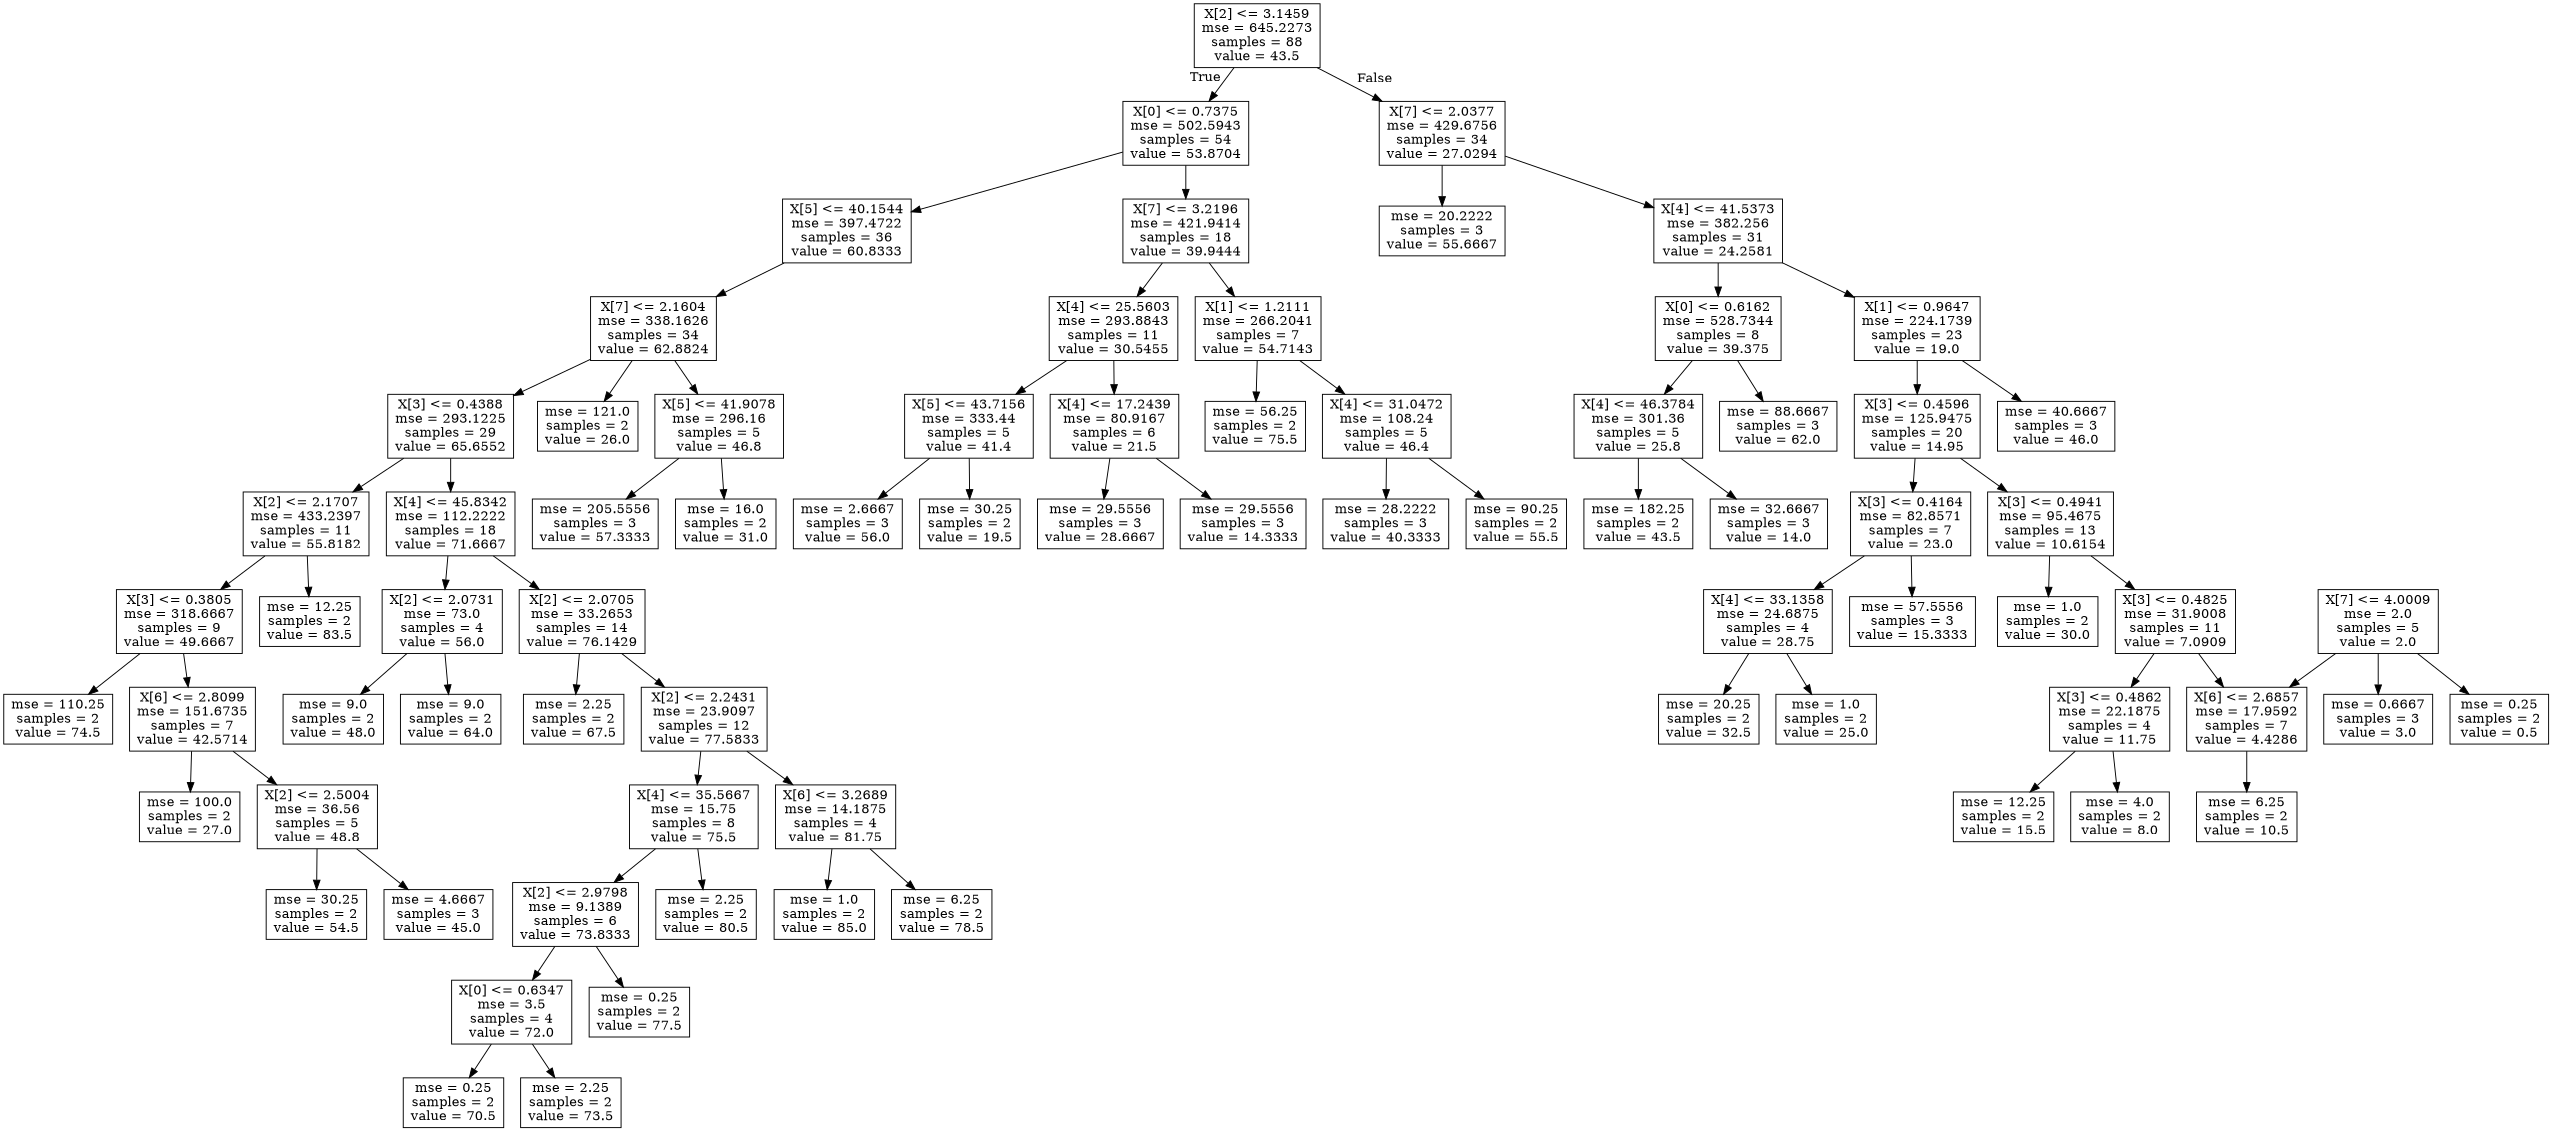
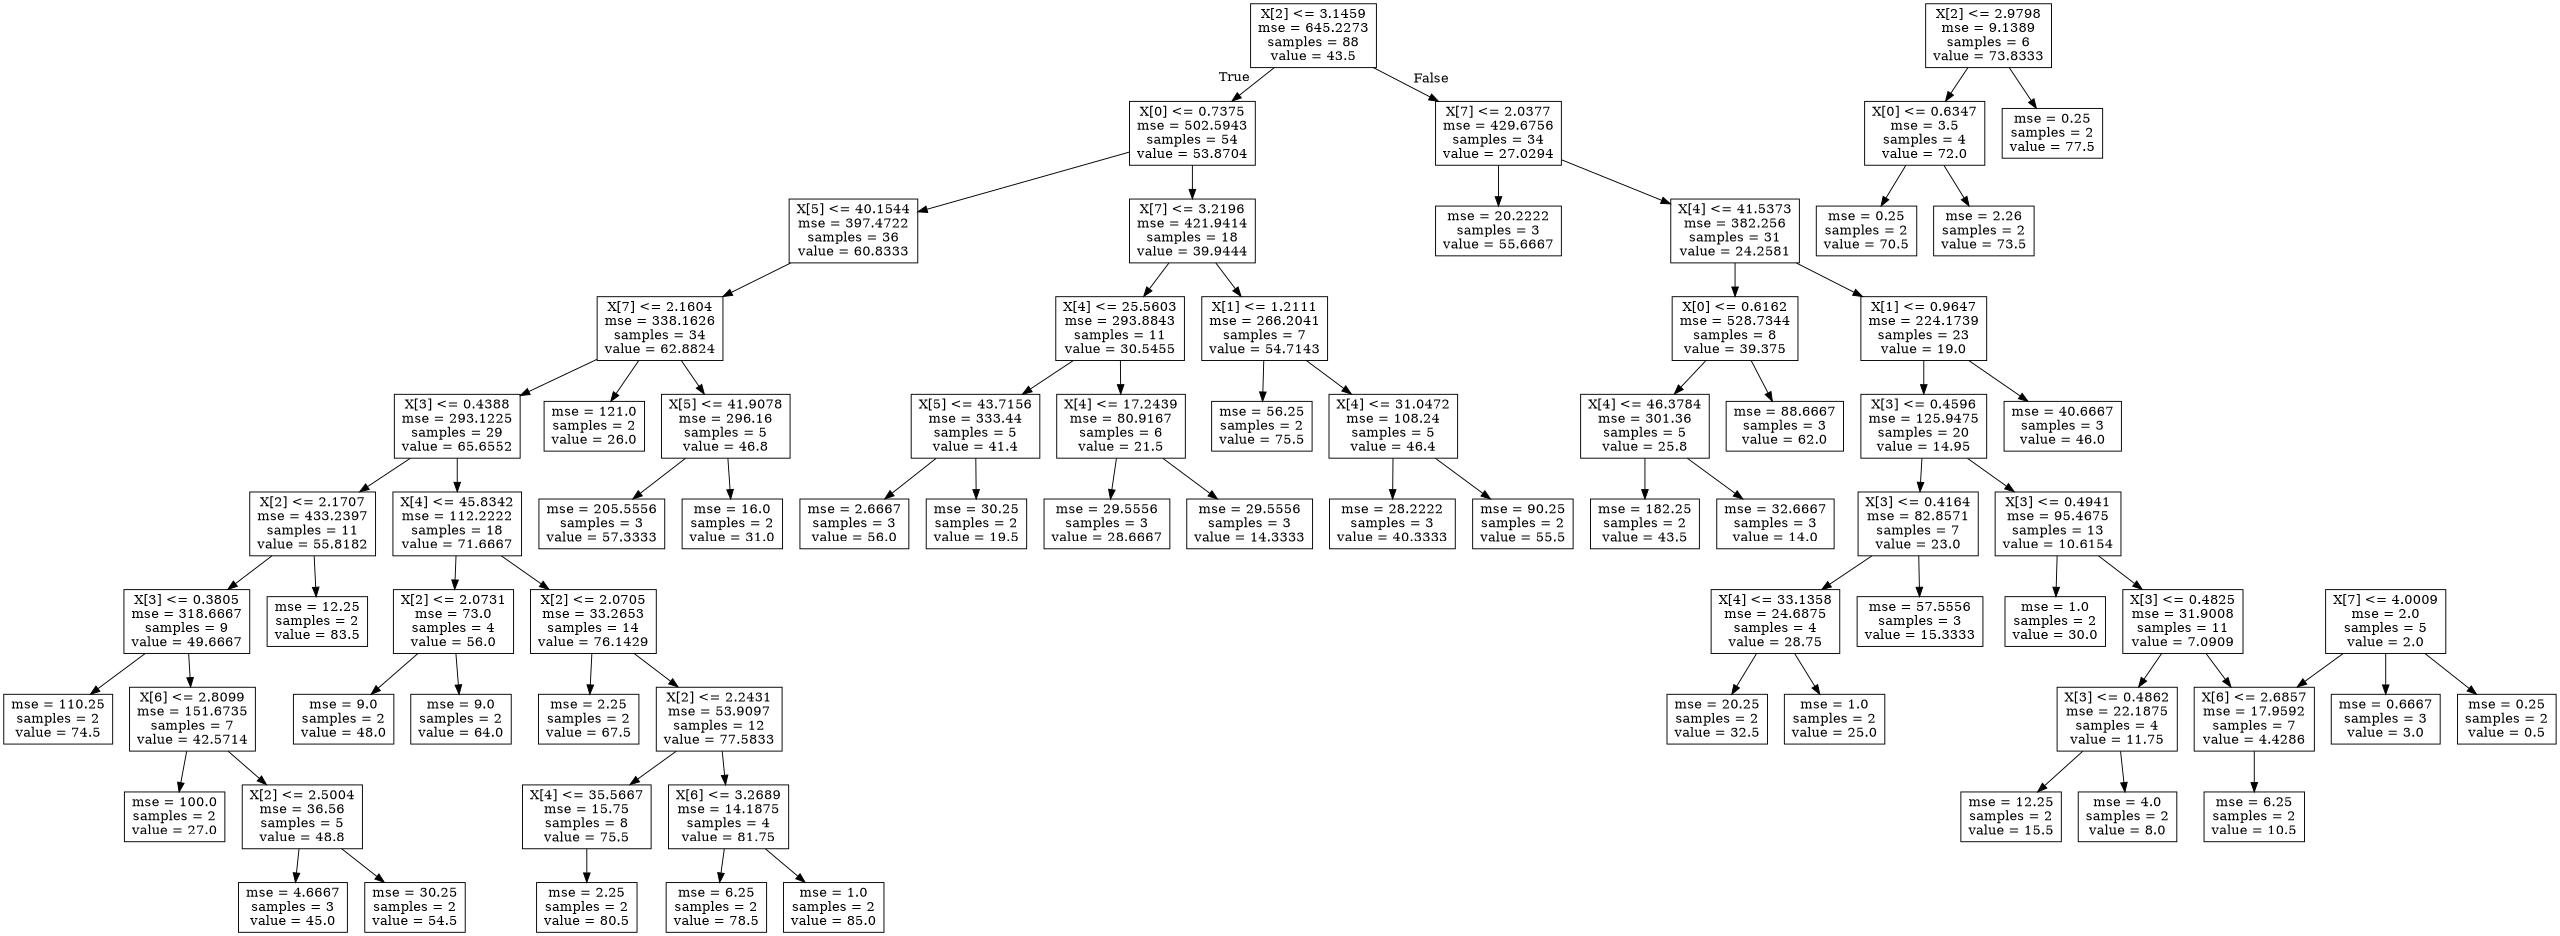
  digraph {
    node [shape=box]
    n1 [label="X[2] <= 3.1459\nmse = 645.2273\nsamples = 88\nvalue = 43.5"]
    n2 [label="X[0] <= 0.7375\nmse = 502.5943\nsamples = 54\nvalue = 53.8704"]
    n3 [label="X[7] <= 2.0377\nmse = 429.6756\nsamples = 34\nvalue = 27.0294"]
    n4 [label="X[5] <= 40.1544\nmse = 397.4722\nsamples = 36\nvalue = 60.8333"]
    n5 [label="X[7] <= 3.2196\nmse = 421.9414\nsamples = 18\nvalue = 39.9444"]
    n6 [label="mse = 20.2222\nsamples = 3\nvalue = 55.6667"]
    n7 [label="X[4] <= 41.5373\nmse = 382.256\nsamples = 31\nvalue = 24.2581"]
    n8 [label="X[7] <= 2.1604\nmse = 338.1626\nsamples = 34\nvalue = 62.8824"]
    n9 [label="X[1] <= 1.2111\nmse = 266.2041\nsamples = 7\nvalue = 54.7143"]
    n10 [label="X[4] <= 25.5603\nmse = 293.8843\nsamples = 11\nvalue = 30.5455"]
    n11 [label="mse = 121.0\nsamples = 2\nvalue = 26.0"]
    n12 [label="X[5] <= 41.9078\nmse = 296.16\nsamples = 5\nvalue = 46.8"]
    n13 [label="X[3] <= 0.4388\nmse = 293.1225\nsamples = 29\nvalue = 65.6552"]
    n14 [label="mse = 205.5556\nsamples = 3\nvalue = 57.3333"]
    n15 [label="mse = 16.0\nsamples = 2\nvalue = 31.0"]
    n16 [label="X[2] <= 2.1707\nmse = 433.2397\nsamples = 11\nvalue = 55.8182"]
    n17 [label="X[4] <= 45.8342\nmse = 112.2222\nsamples = 18\nvalue = 71.6667"]
    n18 [label="mse = 12.25\nsamples = 2\nvalue = 83.5"]
    n19 [label="X[3] <= 0.3805\nmse = 318.6667\nsamples = 9\nvalue = 49.6667"]
    n20 [label="X[2] <= 2.0705\nmse = 33.2653\nsamples = 14\nvalue = 76.1429"]
    n21 [label="X[2] <= 2.0731\nmse = 73.0\nsamples = 4\nvalue = 56.0"]
    n22 [label="mse = 110.25\nsamples = 2\nvalue = 74.5"]
    n23 [label="X[6] <= 2.8099\nmse = 151.6735\nsamples = 7\nvalue = 42.5714"]
    n24 [label="X[2] <= 2.5004\nmse = 36.56\nsamples = 5\nvalue = 48.8"]
    n25 [label="mse = 100.0\nsamples = 2\nvalue = 27.0"]
    n26 [label="mse = 30.25\nsamples = 2\nvalue = 54.5"]
    n27 [label="mse = 4.6667\nsamples = 3\nvalue = 45.0"]
    n28 [label="mse = 2.25\nsamples = 2\nvalue = 67.5"]
-   n29 [label="X[2] <= 2.2431\nmse = 23.9097\nsamples = 12\nvalue = 77.5833"]
+   n29 [label="X[2] <= 2.2431\nmse = 53.9097\nsamples = 12\nvalue = 77.5833"]
    n30 [label="mse = 9.0\nsamples = 2\nvalue = 48.0"]
    n31 [label="mse = 9.0\nsamples = 2\nvalue = 64.0"]
    n32 [label="X[6] <= 3.2689\nmse = 14.1875\nsamples = 4\nvalue = 81.75"]
    n33 [label="X[4] <= 35.5667\nmse = 15.75\nsamples = 8\nvalue = 75.5"]
    n34 [label="mse = 1.0\nsamples = 2\nvalue = 85.0"]
    n35 [label="mse = 6.25\nsamples = 2\nvalue = 78.5"]
    n36 [label="X[2] <= 2.9798\nmse = 9.1389\nsamples = 6\nvalue = 73.8333"]
    n37 [label="mse = 2.25\nsamples = 2\nvalue = 80.5"]
    n38 [label="X[0] <= 0.6347\nmse = 3.5\nsamples = 4\nvalue = 72.0"]
    n39 [label="mse = 0.25\nsamples = 2\nvalue = 77.5"]
    n40 [label="mse = 0.25\nsamples = 2\nvalue = 70.5"]
-   n41 [label="mse = 2.25\nsamples = 2\nvalue = 73.5"]
+   n41 [label="mse = 2.26\nsamples = 2\nvalue = 73.5"]
    n42 [label="X[4] <= 31.0472\nmse = 108.24\nsamples = 5\nvalue = 46.4"]
    n43 [label="mse = 56.25\nsamples = 2\nvalue = 75.5"]
    n44 [label="X[4] <= 17.2439\nmse = 80.9167\nsamples = 6\nvalue = 21.5"]
    n45 [label="X[5] <= 43.7156\nmse = 333.44\nsamples = 5\nvalue = 41.4"]
    n46 [label="mse = 28.2222\nsamples = 3\nvalue = 40.3333"]
    n47 [label="mse = 90.25\nsamples = 2\nvalue = 55.5"]
    n48 [label="mse = 29.5556\nsamples = 3\nvalue = 28.6667"]
    n49 [label="mse = 29.5556\nsamples = 3\nvalue = 14.3333"]
    n50 [label="mse = 2.6667\nsamples = 3\nvalue = 56.0"]
    n51 [label="mse = 30.25\nsamples = 2\nvalue = 19.5"]
    n52 [label="X[1] <= 0.9647\nmse = 224.1739\nsamples = 23\nvalue = 19.0"]
    n53 [label="X[0] <= 0.6162\nmse = 528.7344\nsamples = 8\nvalue = 39.375"]
    n54 [label="mse = 40.6667\nsamples = 3\nvalue = 46.0"]
    n55 [label="X[3] <= 0.4596\nmse = 125.9475\nsamples = 20\nvalue = 14.95"]
    n56 [label="mse = 88.6667\nsamples = 3\nvalue = 62.0"]
    n57 [label="X[4] <= 46.3784\nmse = 301.36\nsamples = 5\nvalue = 25.8"]
    n58 [label="X[3] <= 0.4164\nmse = 82.8571\nsamples = 7\nvalue = 23.0"]
    n59 [label="X[3] <= 0.4941\nmse = 95.4675\nsamples = 13\nvalue = 10.6154"]
    n60 [label="mse = 57.5556\nsamples = 3\nvalue = 15.3333"]
    n61 [label="X[4] <= 33.1358\nmse = 24.6875\nsamples = 4\nvalue = 28.75"]
    n62 [label="X[3] <= 0.4825\nmse = 31.9008\nsamples = 11\nvalue = 7.0909"]
    n63 [label="mse = 1.0\nsamples = 2\nvalue = 30.0"]
    n64 [label="mse = 20.25\nsamples = 2\nvalue = 32.5"]
    n65 [label="mse = 1.0\nsamples = 2\nvalue = 25.0"]
    n66 [label="X[6] <= 2.6857\nmse = 17.9592\nsamples = 7\nvalue = 4.4286"]
    n67 [label="X[3] <= 0.4862\nmse = 22.1875\nsamples = 4\nvalue = 11.75"]
    n68 [label="mse = 6.25\nsamples = 2\nvalue = 10.5"]
    n69 [label="mse = 12.25\nsamples = 2\nvalue = 15.5"]
    n70 [label="mse = 4.0\nsamples = 2\nvalue = 8.0"]
    n71 [label="X[7] <= 4.0009\nmse = 2.0\nsamples = 5\nvalue = 2.0"]
    n72 [label="mse = 0.6667\nsamples = 3\nvalue = 3.0"]
    n73 [label="mse = 0.25\nsamples = 2\nvalue = 0.5"]
    n74 [label="mse = 182.25\nsamples = 2\nvalue = 43.5"]
    n75 [label="mse = 32.6667\nsamples = 3\nvalue = 14.0"]
    n1 -> n2 [headlabel=True labelangle=45 labeldistance=2.5]
    n1 -> n3 [headlabel=False labelangle=-45 labeldistance=2.5]
    n2 -> n4
    n2 -> n5
    n3 -> n6
    n3 -> n7
    n4 -> n8
    n5 -> n9
    n5 -> n10
    n7 -> n52
    n7 -> n53
    n8 -> n11
    n8 -> n12
    n8 -> n13
    n9 -> n42
    n9 -> n43
    n10 -> n44
    n10 -> n45
    n12 -> n14
    n12 -> n15
    n13 -> n16
    n13 -> n17
    n16 -> n18
    n16 -> n19
    n17 -> n20
    n17 -> n21
    n19 -> n22
    n19 -> n23
    n20 -> n28
    n20 -> n29
    n21 -> n30
    n21 -> n31
    n23 -> n24
    n23 -> n25
    n24 -> n26
    n24 -> n27
    n29 -> n32
    n29 -> n33
    n32 -> n34
    n32 -> n35
-   n33 -> n36
    n33 -> n37
    n36 -> n38
    n36 -> n39
    n38 -> n40
    n38 -> n41
    n42 -> n46
    n42 -> n47
    n44 -> n48
    n44 -> n49
    n45 -> n50
    n45 -> n51
    n52 -> n54
    n52 -> n55
    n53 -> n56
    n53 -> n57
    n55 -> n58
    n55 -> n59
    n57 -> n74
    n57 -> n75
    n58 -> n60
    n58 -> n61
    n59 -> n62
    n59 -> n63
    n61 -> n64
    n61 -> n65
    n62 -> n66
    n62 -> n67
    n66 -> n68
    n67 -> n69
    n67 -> n70
    n71 -> n66
    n71 -> n72
    n71 -> n73
  }
